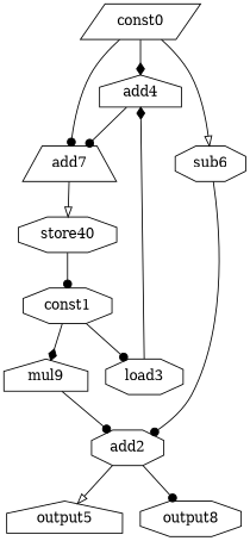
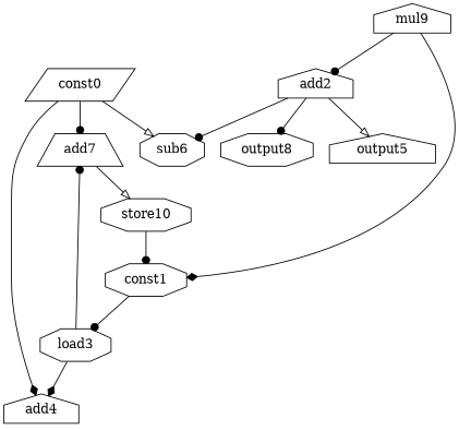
  digraph {
    node [opcode=add shape=octagon]
    edge [arrowhead=dot operand=0]
    const0 [opcode=const shape=parallelogram]
    add4 [shape=house]
    sub6 [opcode=sub]
    add7 [shape=trapezium]
-   add2
-   store10 [opcode=store label=store40]
+   add2 [shape=house]
+   store10 [opcode=store]
    const1 [opcode=const]
    load3 [opcode=load]
    mul9 [opcode=mul shape=house]
    output5 [opcode=output shape=house]
    output8 [opcode=output]
    const0 -> add4 [arrowhead=diamond]
    const0 -> sub6 [arrowhead=onormal]
    const0 -> add7
-   sub6 -> add2 [operand=1]
+   add2 -> sub6 [operand=1]
    add7 -> store10 [arrowhead=onormal]
    add2 -> output5 [arrowhead=onormal]
    add2 -> output8
    store10 -> const1 [operand=1]
    const1 -> load3
-   const1 -> mul9 [arrowhead=diamond operand=1]
+   mul9 -> const1 [arrowhead=diamond operand=1]
    load3 -> add4 [arrowhead=diamond operand=1]
-   add4 -> add7 [operand=1]
+   load3 -> add7 [operand=1]
    mul9 -> add2
  }
